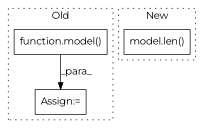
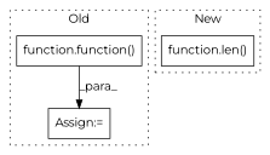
  digraph {
    fontname=Montserrat
    node [a=75 shape=box fontname=Montserrat]
-   n1 [l="6,1" label="function.model()" s="2688,2714"]
+   n1 [l="6,1" label="function.function()" s="2688,2714"]
    n2 [a=68 l=3 label="Assign:=" s=2685]
-   n3 [l="4,1" label="model.len()" s="2704,2717"]
+   n3 [l="4,1" label="function.len()" s="2704,2717"]
    subgraph cluster_1 {
      label=Old
      style=dotted
      n1
      n2
    }
    subgraph cluster_2 {
      label=New
      style=dotted
      n3
    }
    n1 -> n2 [label=_para_ fontname=Montserrat]
  }
